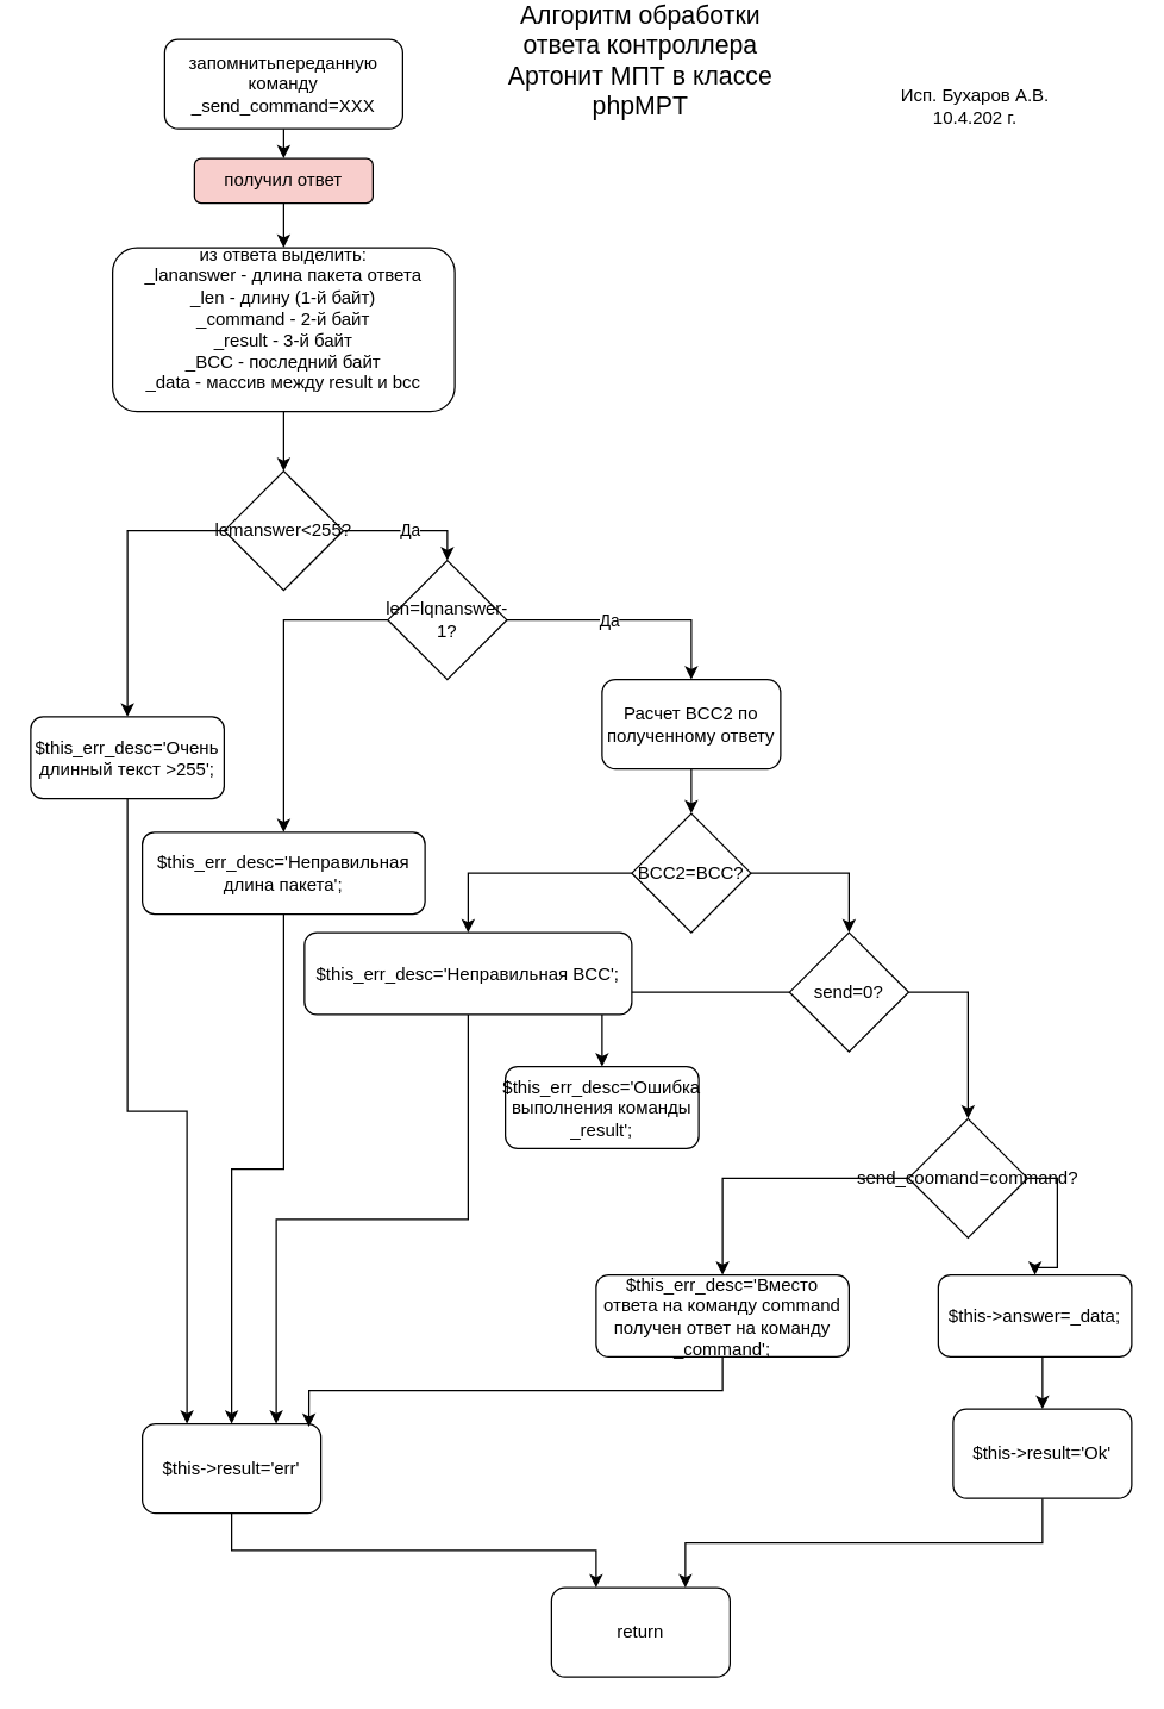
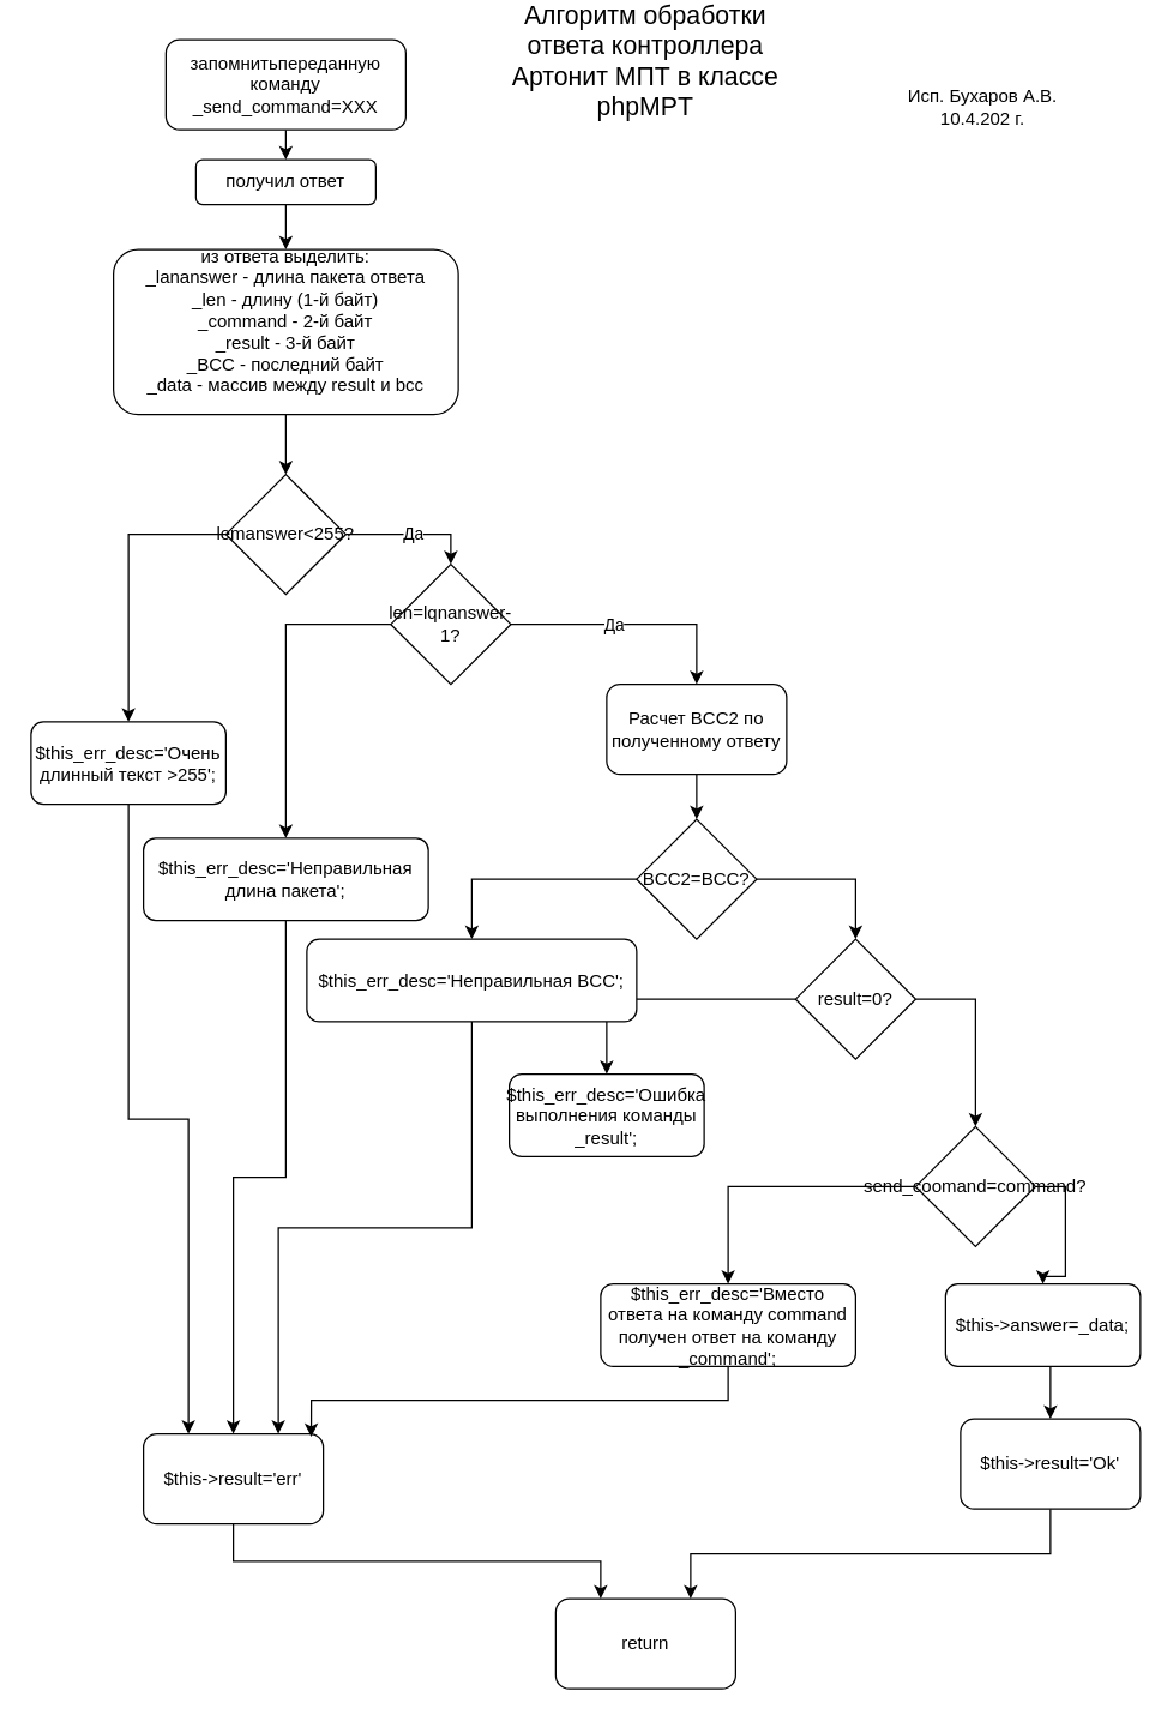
  <mxCell id="0" />
  <mxCell id="1" parent="0" />
  <mxCell id="2" style="edgeStyle=orthogonalEdgeStyle;rounded=0;orthogonalLoop=1;jettySize=auto;html=1;exitX=0.5;exitY=1;exitDx=0;exitDy=0;entryX=0.5;entryY=0;entryDx=0;entryDy=0;" edge="1" parent="1" source="3" target="5"><mxGeometry relative="1" as="geometry" /></mxCell>
  <mxCell id="3" value="&lt;div&gt;запомнитьпереданную команду&lt;/div&gt;&lt;div&gt;_send_command=XXX&lt;br&gt;&lt;/div&gt;" style="rounded=1;whiteSpace=wrap;html=1;" vertex="1" parent="1"><mxGeometry x="110" y="20" width="160" height="60" as="geometry" /></mxCell>
  <mxCell id="4" style="edgeStyle=orthogonalEdgeStyle;rounded=0;orthogonalLoop=1;jettySize=auto;html=1;exitX=0.5;exitY=1;exitDx=0;exitDy=0;entryX=0.5;entryY=0;entryDx=0;entryDy=0;" edge="1" parent="1" source="5" target="17"><mxGeometry relative="1" as="geometry" /></mxCell>
- <mxCell id="5" value="получил ответ" style="rounded=1;whiteSpace=wrap;html=1;fillColor=#f8cecc;" vertex="1" parent="1"><mxGeometry x="130" y="100" width="120" height="30" as="geometry" /></mxCell>
+ <mxCell id="5" value="получил ответ" style="rounded=1;whiteSpace=wrap;html=1;" vertex="1" parent="1"><mxGeometry x="130" y="100" width="120" height="30" as="geometry" /></mxCell>
  <mxCell id="6" value="Да" style="edgeStyle=orthogonalEdgeStyle;rounded=0;orthogonalLoop=1;jettySize=auto;html=1;exitX=1;exitY=0.5;exitDx=0;exitDy=0;entryX=0.5;entryY=0;entryDx=0;entryDy=0;" edge="1" parent="1" source="8" target="12"><mxGeometry relative="1" as="geometry" /></mxCell>
  <mxCell id="7" style="edgeStyle=orthogonalEdgeStyle;rounded=0;orthogonalLoop=1;jettySize=auto;html=1;exitX=0;exitY=0.5;exitDx=0;exitDy=0;entryX=0.5;entryY=0;entryDx=0;entryDy=0;" edge="1" parent="1" source="8" target="29"><mxGeometry relative="1" as="geometry" /></mxCell>
  <mxCell id="8" value="lemanswer&amp;lt;255?" style="rhombus;whiteSpace=wrap;html=1;" vertex="1" parent="1"><mxGeometry x="150" y="310" width="80" height="80" as="geometry" /></mxCell>
  <mxCell id="9" style="edgeStyle=orthogonalEdgeStyle;rounded=0;orthogonalLoop=1;jettySize=auto;html=1;exitX=1;exitY=0.5;exitDx=0;exitDy=0;entryX=0.5;entryY=0;entryDx=0;entryDy=0;" edge="1" parent="1" source="12" target="19"><mxGeometry relative="1" as="geometry" /></mxCell>
  <mxCell id="10" value="Да" style="edgeLabel;html=1;align=center;verticalAlign=middle;resizable=0;points=[];" vertex="1" connectable="0" parent="9"><mxGeometry x="-0.169" relative="1" as="geometry"><mxPoint as="offset" /></mxGeometry></mxCell>
  <mxCell id="11" style="edgeStyle=orthogonalEdgeStyle;rounded=0;orthogonalLoop=1;jettySize=auto;html=1;exitX=0;exitY=0.5;exitDx=0;exitDy=0;entryX=0.5;entryY=0;entryDx=0;entryDy=0;" edge="1" parent="1" source="12" target="31"><mxGeometry relative="1" as="geometry" /></mxCell>
  <mxCell id="12" value="len=lqnanswer-1?" style="rhombus;whiteSpace=wrap;html=1;" vertex="1" parent="1"><mxGeometry x="260" y="370" width="80" height="80" as="geometry" /></mxCell>
  <mxCell id="13" style="edgeStyle=orthogonalEdgeStyle;rounded=0;orthogonalLoop=1;jettySize=auto;html=1;exitX=1;exitY=0.5;exitDx=0;exitDy=0;entryX=0.5;entryY=0;entryDx=0;entryDy=0;" edge="1" parent="1" source="15" target="22"><mxGeometry relative="1" as="geometry"><mxPoint x="584" y="620" as="targetPoint" /></mxGeometry></mxCell>
  <mxCell id="14" style="edgeStyle=orthogonalEdgeStyle;rounded=0;orthogonalLoop=1;jettySize=auto;html=1;exitX=0;exitY=0.5;exitDx=0;exitDy=0;entryX=0.5;entryY=0;entryDx=0;entryDy=0;" edge="1" parent="1" source="15" target="33"><mxGeometry relative="1" as="geometry" /></mxCell>
  <mxCell id="15" value="BCC2=BCC?" style="rhombus;whiteSpace=wrap;html=1;" vertex="1" parent="1"><mxGeometry x="424" y="540" width="80" height="80" as="geometry" /></mxCell>
  <mxCell id="16" style="edgeStyle=orthogonalEdgeStyle;rounded=0;orthogonalLoop=1;jettySize=auto;html=1;exitX=0.5;exitY=1;exitDx=0;exitDy=0;entryX=0.5;entryY=0;entryDx=0;entryDy=0;" edge="1" parent="1" source="17" target="8"><mxGeometry relative="1" as="geometry" /></mxCell>
  <mxCell id="17" value="&lt;div&gt;из ответа выделить:&lt;/div&gt;&lt;div&gt;_lananswer - длина пакета ответа&lt;br&gt;&lt;/div&gt;&lt;div&gt;_len - длину (1-й байт)&lt;/div&gt;&lt;div&gt;_command - 2-й байт&lt;/div&gt;&lt;div&gt;_result - 3-й байт&lt;/div&gt;&lt;div&gt;_BCC - последний байт&lt;/div&gt;&lt;div&gt;_data - массив между result и bcc&lt;br&gt;&lt;/div&gt;&lt;div&gt;&lt;br&gt;&lt;/div&gt;" style="rounded=1;whiteSpace=wrap;html=1;" vertex="1" parent="1"><mxGeometry x="75" y="160" width="230" height="110" as="geometry" /></mxCell>
  <mxCell id="18" style="edgeStyle=orthogonalEdgeStyle;rounded=0;orthogonalLoop=1;jettySize=auto;html=1;exitX=0.5;exitY=1;exitDx=0;exitDy=0;entryX=0.5;entryY=0;entryDx=0;entryDy=0;" edge="1" parent="1" source="19" target="15"><mxGeometry relative="1" as="geometry" /></mxCell>
  <mxCell id="19" value="&lt;div&gt;Расчет BCC2 по полученному ответу&lt;br&gt;&lt;/div&gt;" style="rounded=1;whiteSpace=wrap;html=1;" vertex="1" parent="1"><mxGeometry x="404" y="450" width="120" height="60" as="geometry" /></mxCell>
  <mxCell id="20" style="edgeStyle=orthogonalEdgeStyle;rounded=0;orthogonalLoop=1;jettySize=auto;html=1;exitX=1;exitY=0.5;exitDx=0;exitDy=0;entryX=0.5;entryY=0;entryDx=0;entryDy=0;" edge="1" parent="1" source="22" target="25"><mxGeometry relative="1" as="geometry" /></mxCell>
  <mxCell id="21" style="edgeStyle=orthogonalEdgeStyle;rounded=0;orthogonalLoop=1;jettySize=auto;html=1;exitX=0;exitY=0.5;exitDx=0;exitDy=0;" edge="1" parent="1" source="22" target="34"><mxGeometry relative="1" as="geometry" /></mxCell>
- <mxCell id="22" value="send=0?" style="rhombus;whiteSpace=wrap;html=1;" vertex="1" parent="1"><mxGeometry x="530" y="620" width="80" height="80" as="geometry" /></mxCell>
+ <mxCell id="22" value="result=0?" style="rhombus;whiteSpace=wrap;html=1;" vertex="1" parent="1"><mxGeometry x="530" y="620" width="80" height="80" as="geometry" /></mxCell>
  <mxCell id="23" style="edgeStyle=orthogonalEdgeStyle;rounded=0;orthogonalLoop=1;jettySize=auto;html=1;exitX=0;exitY=0.5;exitDx=0;exitDy=0;entryX=0.5;entryY=0;entryDx=0;entryDy=0;" edge="1" parent="1" source="25" target="36"><mxGeometry relative="1" as="geometry" /></mxCell>
  <mxCell id="24" style="edgeStyle=orthogonalEdgeStyle;rounded=0;orthogonalLoop=1;jettySize=auto;html=1;exitX=1;exitY=0.5;exitDx=0;exitDy=0;entryX=0.5;entryY=0;entryDx=0;entryDy=0;" edge="1" parent="1" source="25" target="38"><mxGeometry relative="1" as="geometry" /></mxCell>
  <mxCell id="25" value="send_coomand=command?" style="rhombus;whiteSpace=wrap;html=1;" vertex="1" parent="1"><mxGeometry x="610" y="745" width="80" height="80" as="geometry" /></mxCell>
  <mxCell id="26" style="edgeStyle=orthogonalEdgeStyle;rounded=0;orthogonalLoop=1;jettySize=auto;html=1;exitX=0.5;exitY=1;exitDx=0;exitDy=0;entryX=0.25;entryY=0;entryDx=0;entryDy=0;" edge="1" parent="1" source="27" target="41"><mxGeometry relative="1" as="geometry" /></mxCell>
  <mxCell id="27" value="$this-&amp;gt;result='err'" style="rounded=1;whiteSpace=wrap;html=1;" vertex="1" parent="1"><mxGeometry x="95" y="950" width="120" height="60" as="geometry" /></mxCell>
  <mxCell id="28" style="edgeStyle=orthogonalEdgeStyle;rounded=0;orthogonalLoop=1;jettySize=auto;html=1;exitX=0.5;exitY=1;exitDx=0;exitDy=0;entryX=0.25;entryY=0;entryDx=0;entryDy=0;" edge="1" parent="1" source="29" target="27"><mxGeometry relative="1" as="geometry" /></mxCell>
  <mxCell id="29" value="$this_err_desc='Очень длинный текст &amp;gt;255';" style="rounded=1;whiteSpace=wrap;html=1;" vertex="1" parent="1"><mxGeometry x="20" y="475" width="130" height="55" as="geometry" /></mxCell>
  <mxCell id="30" style="edgeStyle=orthogonalEdgeStyle;rounded=0;orthogonalLoop=1;jettySize=auto;html=1;exitX=0.5;exitY=1;exitDx=0;exitDy=0;" edge="1" parent="1" source="31" target="27"><mxGeometry relative="1" as="geometry" /></mxCell>
  <mxCell id="31" value="$this_err_desc='Неправильная длина пакета';" style="rounded=1;whiteSpace=wrap;html=1;" vertex="1" parent="1"><mxGeometry x="95" y="552.5" width="190" height="55" as="geometry" /></mxCell>
  <mxCell id="32" style="edgeStyle=orthogonalEdgeStyle;rounded=0;orthogonalLoop=1;jettySize=auto;html=1;exitX=0.5;exitY=1;exitDx=0;exitDy=0;entryX=0.75;entryY=0;entryDx=0;entryDy=0;" edge="1" parent="1" source="33" target="27"><mxGeometry relative="1" as="geometry" /></mxCell>
  <mxCell id="33" value="$this_err_desc='Неправильная BCC';" style="rounded=1;whiteSpace=wrap;html=1;" vertex="1" parent="1"><mxGeometry x="204" y="620" width="220" height="55" as="geometry" /></mxCell>
  <mxCell id="34" value="$this_err_desc='Ошибка выполнения команды _result';" style="rounded=1;whiteSpace=wrap;html=1;" vertex="1" parent="1"><mxGeometry x="339" y="710" width="130" height="55" as="geometry" /></mxCell>
  <mxCell id="35" style="edgeStyle=orthogonalEdgeStyle;rounded=0;orthogonalLoop=1;jettySize=auto;html=1;exitX=0.5;exitY=1;exitDx=0;exitDy=0;entryX=0.933;entryY=0.033;entryDx=0;entryDy=0;entryPerimeter=0;" edge="1" parent="1" source="36" target="27"><mxGeometry relative="1" as="geometry" /></mxCell>
  <mxCell id="36" value="$this_err_desc='Вместо ответа на команду command получен ответ на команду _command';" style="rounded=1;whiteSpace=wrap;html=1;" vertex="1" parent="1"><mxGeometry x="400" y="850" width="170" height="55" as="geometry" /></mxCell>
  <mxCell id="37" style="edgeStyle=orthogonalEdgeStyle;rounded=0;orthogonalLoop=1;jettySize=auto;html=1;exitX=0.5;exitY=1;exitDx=0;exitDy=0;entryX=0.5;entryY=0;entryDx=0;entryDy=0;" edge="1" parent="1" source="38" target="40"><mxGeometry relative="1" as="geometry" /></mxCell>
  <mxCell id="38" value="$this-&amp;gt;answer=_data;" style="rounded=1;whiteSpace=wrap;html=1;" vertex="1" parent="1"><mxGeometry x="630" y="850" width="130" height="55" as="geometry" /></mxCell>
  <mxCell id="39" style="edgeStyle=orthogonalEdgeStyle;rounded=0;orthogonalLoop=1;jettySize=auto;html=1;exitX=0.5;exitY=1;exitDx=0;exitDy=0;entryX=0.75;entryY=0;entryDx=0;entryDy=0;" edge="1" parent="1" source="40" target="41"><mxGeometry relative="1" as="geometry" /></mxCell>
  <mxCell id="40" value="$this-&amp;gt;result='Ok'" style="rounded=1;whiteSpace=wrap;html=1;" vertex="1" parent="1"><mxGeometry x="640" y="940" width="120" height="60" as="geometry" /></mxCell>
  <mxCell id="41" value="return" style="rounded=1;whiteSpace=wrap;html=1;" vertex="1" parent="1"><mxGeometry x="370" y="1060" width="120" height="60" as="geometry" /></mxCell>
  <mxCell id="42" value="&lt;font style=&quot;font-size: 17px;&quot;&gt;Алгоритм обработки ответа контроллера Артонит МПТ в классе phpMPT&lt;/font&gt;" style="text;html=1;strokeColor=none;fillColor=none;align=center;verticalAlign=middle;whiteSpace=wrap;rounded=0;" vertex="1" parent="1"><mxGeometry x="330" y="20" width="200" height="30" as="geometry" /></mxCell>
  <mxCell id="43" value="&lt;div&gt;Исп. Бухаров А.В.&lt;/div&gt;&lt;div&gt;10.4.202 г.&lt;br&gt;&lt;/div&gt;" style="text;html=1;strokeColor=none;fillColor=none;align=center;verticalAlign=middle;whiteSpace=wrap;rounded=0;" vertex="1" parent="1"><mxGeometry x="600" y="50" width="110" height="30" as="geometry" /></mxCell>
